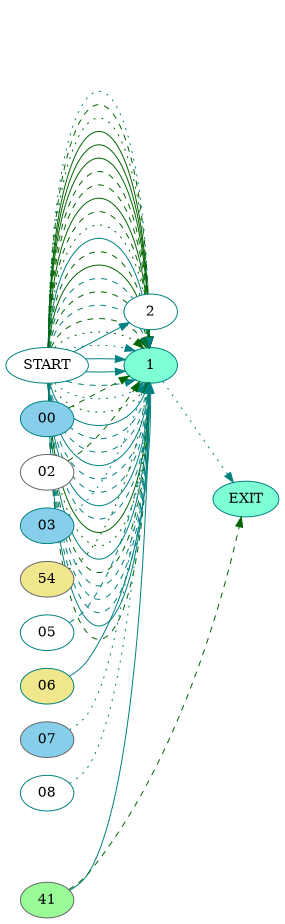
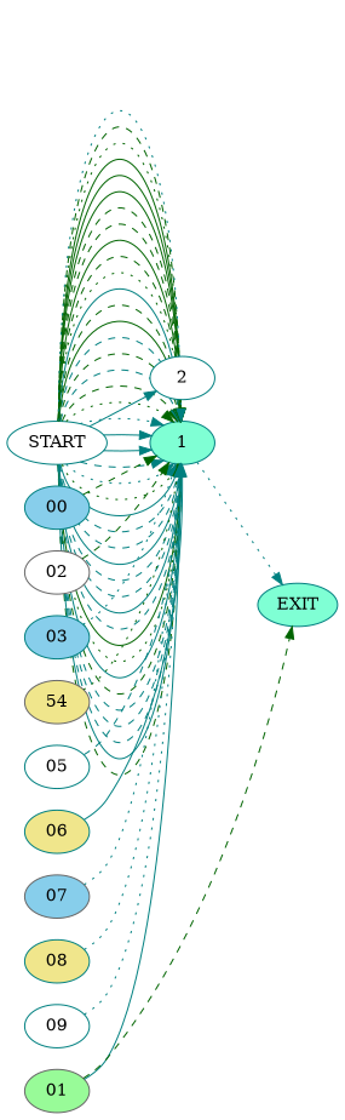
  digraph {
    rankdir=LR
    node [color=teal fillcolor=white style=filled]
    edge [color=teal style=dashed]
    n1 [label=START]
    1 [fillcolor=aquamarine]
    2
    n4 [fillcolor=aquamarine label=EXIT]
    00 [fillcolor=skyblue]
-   01 [color=gray40 fillcolor=palegreen label=41]
+   01 [color=gray40 fillcolor=palegreen]
    02 [color=gray40]
    03 [fillcolor=skyblue]
    n9 [color=gray40 fillcolor=khaki label=54]
    05
    06 [fillcolor=khaki]
    07 [color=gray40 fillcolor=skyblue]
-   08
+   08 [fillcolor=khaki]
+   09
    n1 -> 1 [color=darkgreen]
    n1 -> 1 [style=solid tailport=s2]
    n1 -> 1 [tailport=s3]
    n1 -> 1 [tailport=s4]
    n1 -> 1 [tailport=s5]
    n1 -> 1 [color=darkgreen tailport=s6]
    n1 -> 1 [style=solid tailport=s7]
    n1 -> 1 [color=darkgreen style=dotted tailport=s8]
    n1 -> 1 [color=darkgreen style=solid tailport=s9]
    n1 -> 1 [tailport=s20]
    n1 -> 1 [style=solid tailport=s21]
    n1 -> 1 [tailport=s22]
    n1 -> 1 [tailport=s23]
    n1 -> 1 [style=solid tailport=s24]
    n1 -> 1 [tailport=s25]
    n1 -> 1 [tailport=s26]
    n1 -> 1 [style=solid tailport=s27]
    n1 -> 1 [color=darkgreen style=dotted tailport=s28]
    n1 -> 1 [style=dotted tailport=s29]
    n1 -> 1 [tailport=s30]
    n1 -> 1 [style=solid tailport=s31]
    n1 -> 1 [style=solid tailport=s32]
    n1 -> 1 [style=dotted tailport=s33]
    n1 -> 1 [color=darkgreen style=dotted tailport=s34]
    n1 -> 1 [color=darkgreen tailport=s35]
    n1 -> 1 [tailport=s36]
    n1 -> 1 [color=darkgreen tailport=s37]
    n1 -> 1 [tailport=s38]
    n1 -> 1 [color=darkgreen style=solid tailport=s39]
    n1 -> 1 [color=darkgreen tailport=s40]
    n1 -> 1 [style=solid tailport=s41]
    n1 -> 1 [color=darkgreen style=dotted tailport=s42]
    n1 -> 1 [color=darkgreen tailport=s43]
    n1 -> 1 [color=darkgreen style=solid tailport=s44]
    n1 -> 1 [color=darkgreen tailport=s45]
    n1 -> 1 [color=darkgreen tailport=s46]
    n1 -> 1 [color=darkgreen style=solid tailport=s47]
    n1 -> 1 [color=darkgreen style=solid tailport=s48]
    n1 -> 1 [color=darkgreen style=solid tailport=s49]
    n1 -> 1 [color=darkgreen style=dotted tailport=s50]
    n1 -> 1 [color=darkgreen tailport=s51]
    n1 -> 1 [style=dotted tailport=s52]
    n1 -> 2 [style=solid]
    1 -> n4 [style=dotted]
    00 -> 1 [color=darkgreen]
    01 -> 1 [style=solid]
    01 -> n4 [color=darkgreen]
    02 -> 1 [color=darkgreen]
    03 -> 1 [style=dotted]
    n9 -> 1 [color=darkgreen style=dotted]
    05 -> 1
    06 -> 1 [style=solid]
    07 -> 1 [style=dotted]
    08 -> 1 [style=dotted]
+   09 -> 1 [style=dotted]
  }
